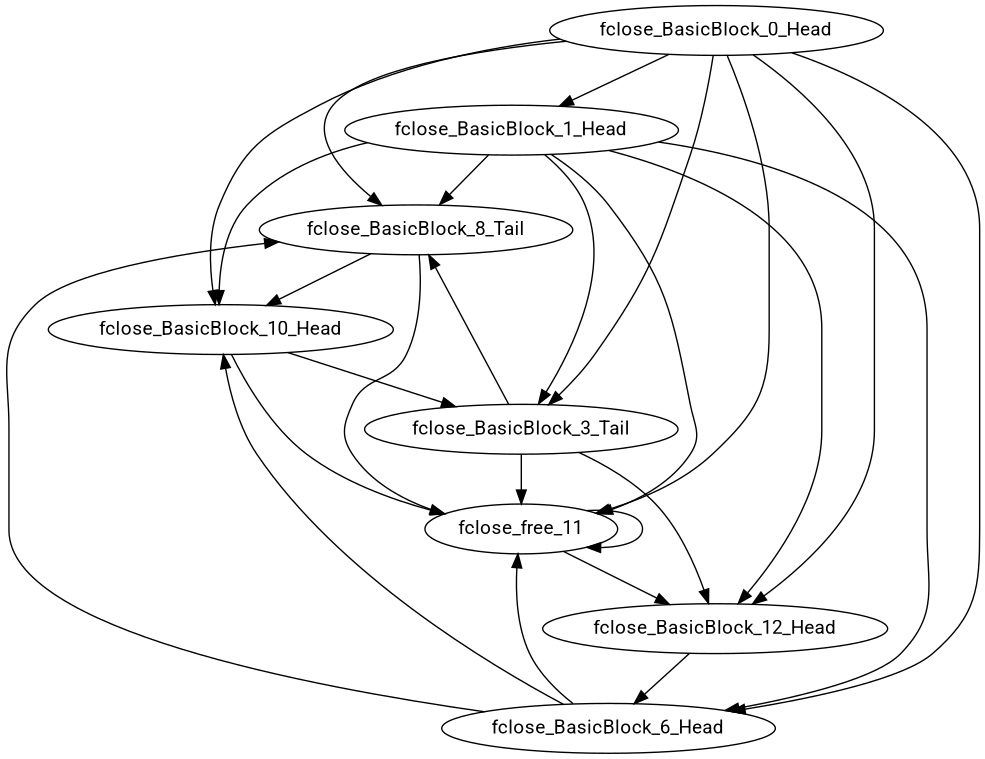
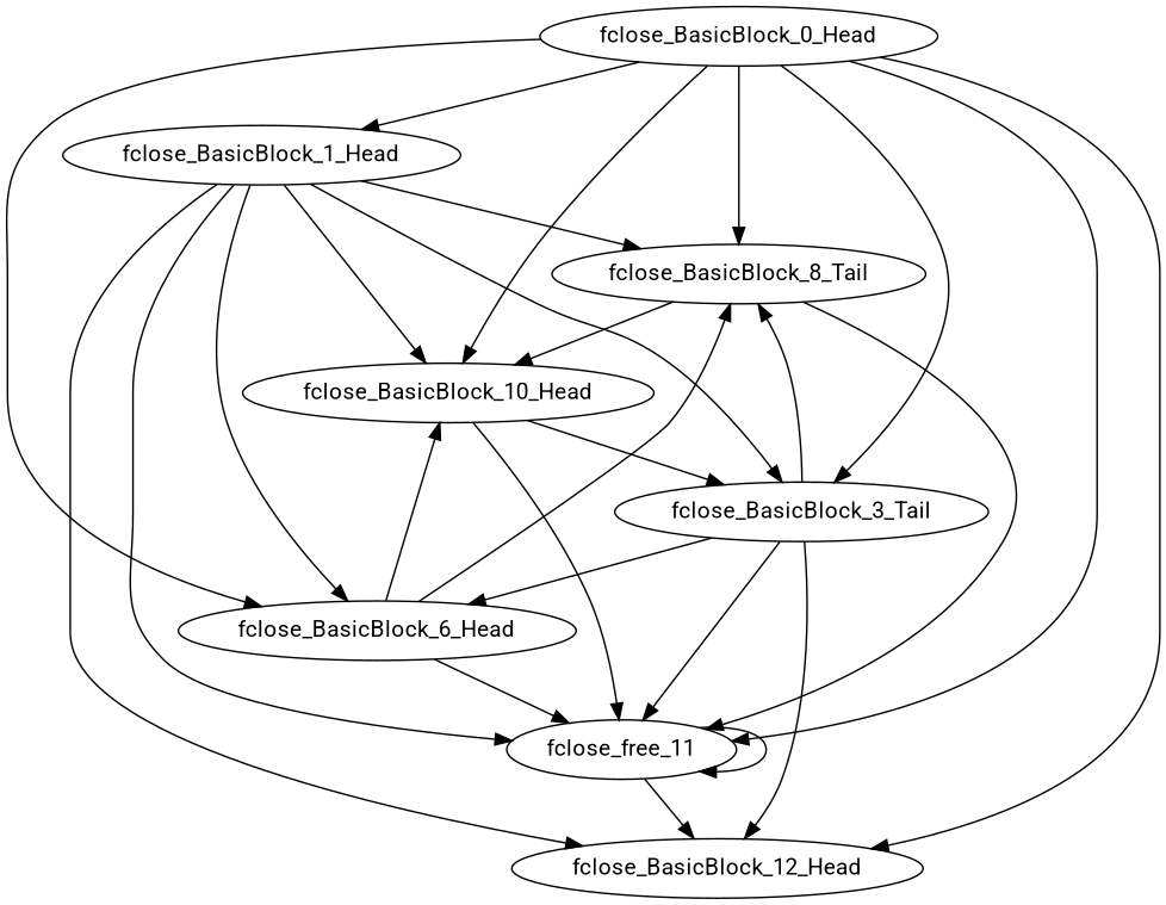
  digraph {
    fontname=Roboto
    node [fontname=Roboto]
    edge [fontname=Roboto]
    fclose_BasicBlock_8_Tail
    fclose_BasicBlock_10_Head
    fclose_free_11
    fclose_BasicBlock_3_Tail
    n5 [label=fclose_BasicBlock_12_Head]
    fclose_BasicBlock_6_Head
    fclose_BasicBlock_0_Head
    fclose_BasicBlock_1_Head
    fclose_BasicBlock_8_Tail -> fclose_BasicBlock_10_Head
    fclose_BasicBlock_8_Tail -> fclose_free_11
    fclose_BasicBlock_10_Head -> fclose_free_11
    fclose_BasicBlock_10_Head -> fclose_BasicBlock_3_Tail
    fclose_free_11 -> fclose_free_11
    fclose_free_11 -> n5
    fclose_BasicBlock_3_Tail -> fclose_BasicBlock_8_Tail
    fclose_BasicBlock_3_Tail -> fclose_free_11
    fclose_BasicBlock_3_Tail -> n5
-   n5 -> fclose_BasicBlock_6_Head
+   fclose_BasicBlock_3_Tail -> fclose_BasicBlock_6_Head
    fclose_BasicBlock_6_Head -> fclose_BasicBlock_8_Tail
    fclose_BasicBlock_6_Head -> fclose_BasicBlock_10_Head
    fclose_BasicBlock_6_Head -> fclose_free_11
    fclose_BasicBlock_0_Head -> fclose_BasicBlock_8_Tail
    fclose_BasicBlock_0_Head -> fclose_BasicBlock_10_Head
    fclose_BasicBlock_0_Head -> fclose_free_11
    fclose_BasicBlock_0_Head -> fclose_BasicBlock_3_Tail
    fclose_BasicBlock_0_Head -> n5
    fclose_BasicBlock_0_Head -> fclose_BasicBlock_6_Head
    fclose_BasicBlock_0_Head -> fclose_BasicBlock_1_Head
    fclose_BasicBlock_1_Head -> fclose_BasicBlock_8_Tail
    fclose_BasicBlock_1_Head -> fclose_BasicBlock_10_Head
    fclose_BasicBlock_1_Head -> fclose_free_11
    fclose_BasicBlock_1_Head -> fclose_BasicBlock_3_Tail
    fclose_BasicBlock_1_Head -> n5
    fclose_BasicBlock_1_Head -> fclose_BasicBlock_6_Head
  }
